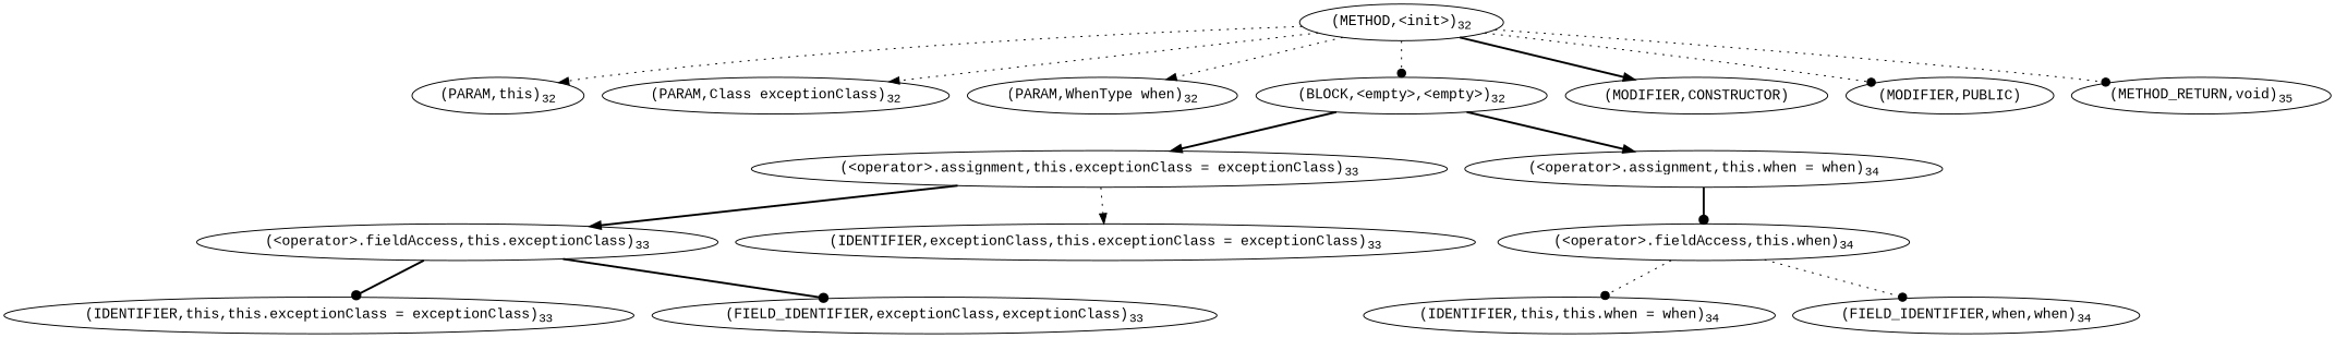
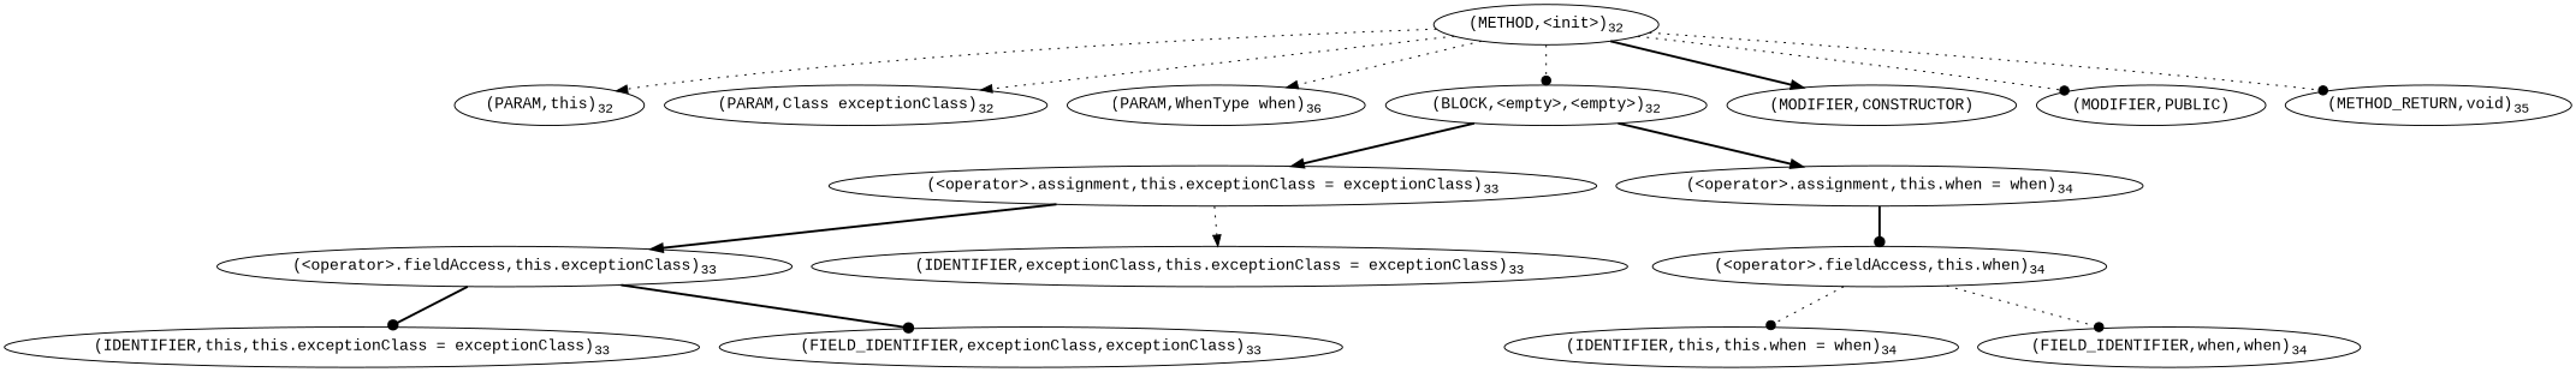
  digraph {
    fontname="Liberation Mono"
    node [fontname="Liberation Mono"]
    edge [arrowhead=normal fontname="Liberation Mono" style=dotted]
    n1 [label=<(METHOD,&lt;init&gt;)<SUB>32</SUB>>]
    n2 [label=<(PARAM,this)<SUB>32</SUB>>]
    n3 [label=<(PARAM,Class exceptionClass)<SUB>32</SUB>>]
-   n4 [label=<(PARAM,WhenType when)<SUB>32</SUB>>]
+   n4 [label=<(PARAM,WhenType when)<SUB>36</SUB>>]
    n5 [label=<(BLOCK,&lt;empty&gt;,&lt;empty&gt;)<SUB>32</SUB>>]
    n6 [label=<(MODIFIER,CONSTRUCTOR)>]
    n7 [label=<(MODIFIER,PUBLIC)>]
    n8 [label=<(METHOD_RETURN,void)<SUB>35</SUB>>]
    n9 [label=<(&lt;operator&gt;.assignment,this.exceptionClass = exceptionClass)<SUB>33</SUB>>]
    n10 [label=<(&lt;operator&gt;.assignment,this.when = when)<SUB>34</SUB>>]
    n11 [label=<(&lt;operator&gt;.fieldAccess,this.exceptionClass)<SUB>33</SUB>>]
    n12 [label=<(IDENTIFIER,exceptionClass,this.exceptionClass = exceptionClass)<SUB>33</SUB>>]
    n13 [label=<(&lt;operator&gt;.fieldAccess,this.when)<SUB>34</SUB>>]
    n14 [label=<(IDENTIFIER,this,this.exceptionClass = exceptionClass)<SUB>33</SUB>>]
    n15 [label=<(FIELD_IDENTIFIER,exceptionClass,exceptionClass)<SUB>33</SUB>>]
    n16 [label=<(IDENTIFIER,this,this.when = when)<SUB>34</SUB>>]
    n17 [label=<(FIELD_IDENTIFIER,when,when)<SUB>34</SUB>>]
    n1 -> n2
    n1 -> n3
    n1 -> n4
    n1 -> n5 [arrowhead=dot]
    n1 -> n6 [style=bold]
    n1 -> n7 [arrowhead=dot]
    n1 -> n8 [arrowhead=dot]
    n5 -> n9 [style=bold]
    n5 -> n10 [style=bold]
    n9 -> n11 [style=bold]
    n9 -> n12
    n10 -> n13 [arrowhead=dot style=bold]
    n11 -> n14 [arrowhead=dot style=bold]
    n11 -> n15 [arrowhead=dot style=bold]
    n13 -> n16 [arrowhead=dot]
    n13 -> n17 [arrowhead=dot]
  }
